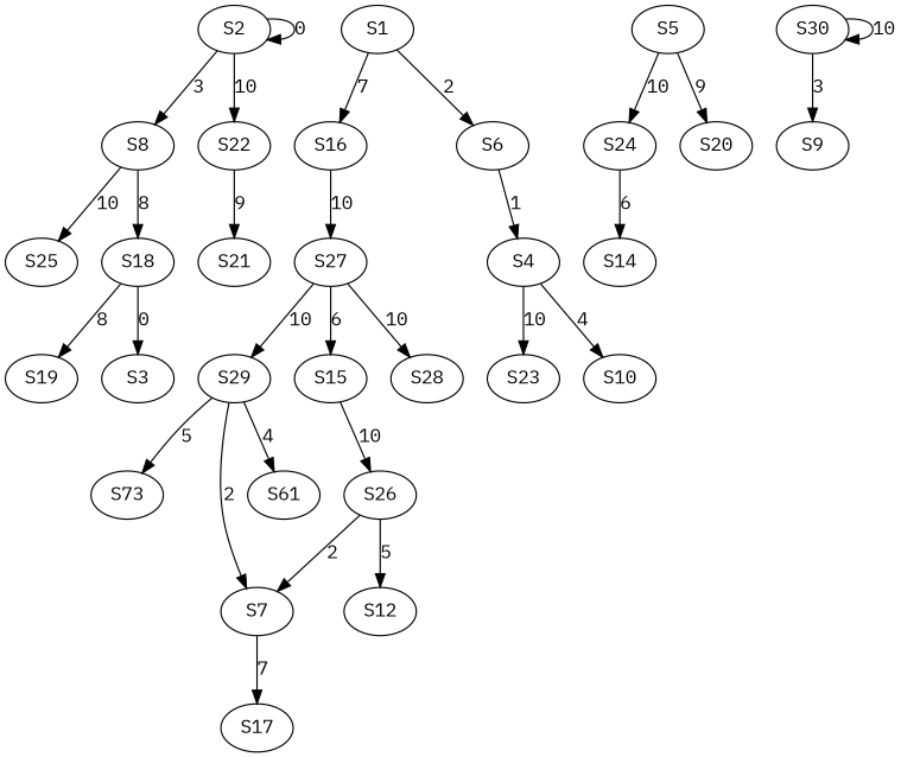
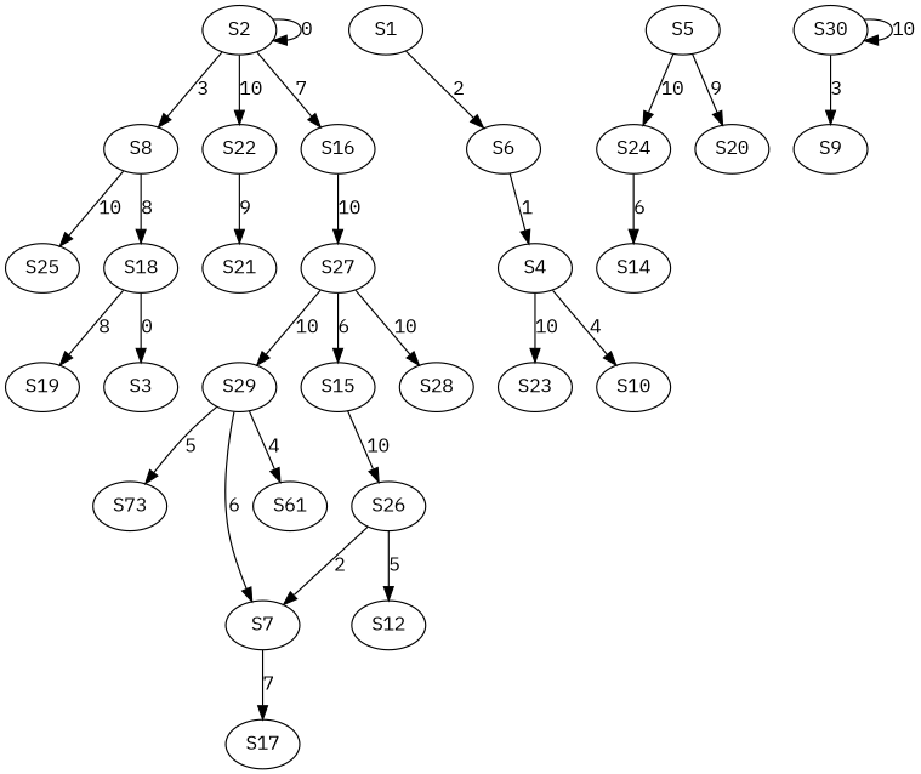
  strict digraph {
    fontname="IBM Plex Mono"
    node [fontname="IBM Plex Mono"]
    edge [fontname="IBM Plex Mono"]
    S2
    S8
    S16
    S22
    S18
    S25
    S27
    S21
    S3
    S19
    S6
    S4
    S10
    S23
    S29
    S7
    n17 [label=S61]
    n18 [label=S73]
    S5
    S24
    S20
    S17
    S14
    S1
    S26
    S12
    S30
    S9
    S15
    S28
    S2 -> S2 [label=0]
    S2 -> S8 [label=3]
-   S1 -> S16 [label=7]
+   S2 -> S16 [label=7]
    S2 -> S22 [label=10]
    S8 -> S18 [label=8]
    S8 -> S25 [label=10]
    S16 -> S27 [label=10]
    S22 -> S21 [label=9]
    S18 -> S3 [label=0]
    S18 -> S19 [label=8]
    S27 -> S29 [label=10]
    S27 -> S15 [label=6]
    S27 -> S28 [label=10]
    S6 -> S4 [label=1]
    S4 -> S10 [label=4]
    S4 -> S23 [label=10]
-   S29 -> S7 [label=2]
+   S29 -> S7 [label=6]
    S29 -> n17 [label=4]
    S29 -> n18 [label=5]
    S7 -> S17 [label=7]
    S5 -> S24 [label=10]
    S5 -> S20 [label=9]
    S24 -> S14 [label=6]
    S1 -> S6 [label=2]
    S26 -> S7 [label=2]
    S26 -> S12 [label=5]
    S30 -> S30 [label=10]
    S30 -> S9 [label=3]
    S15 -> S26 [label=10]
  }
